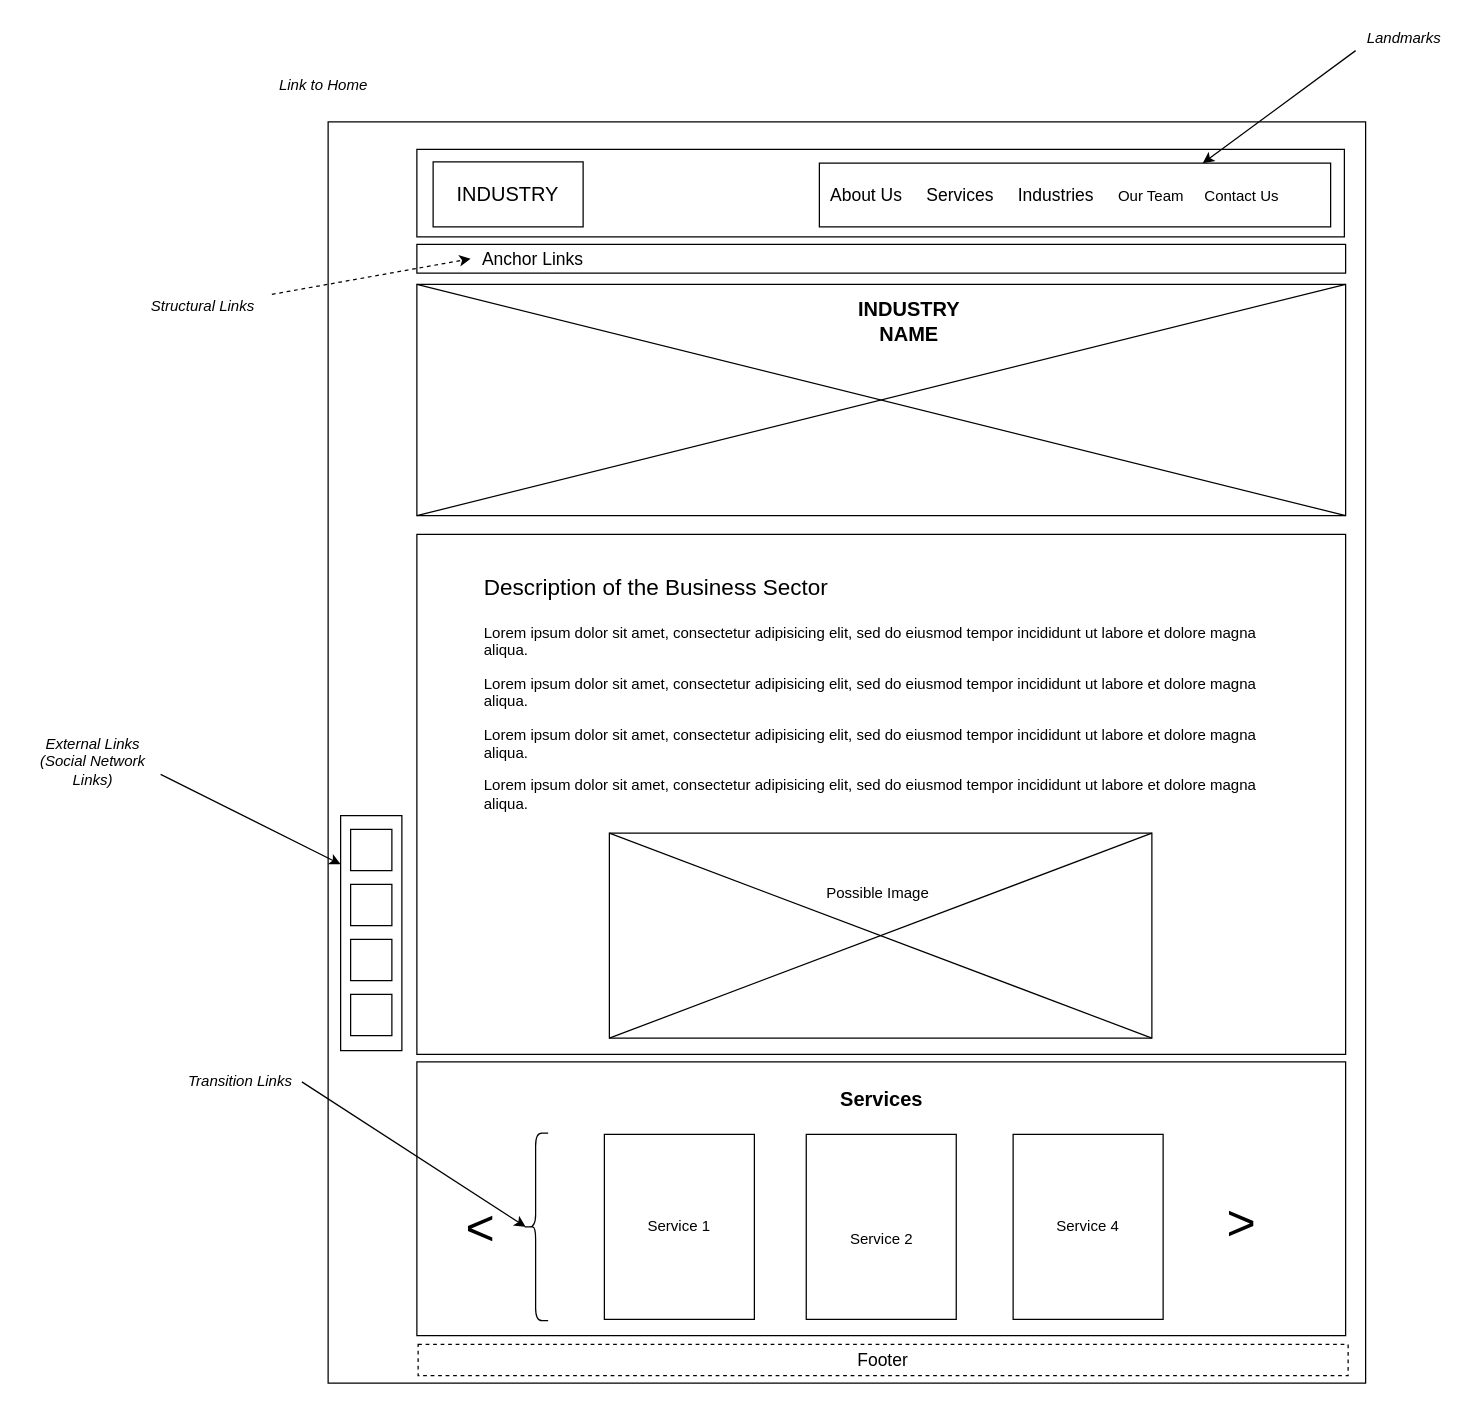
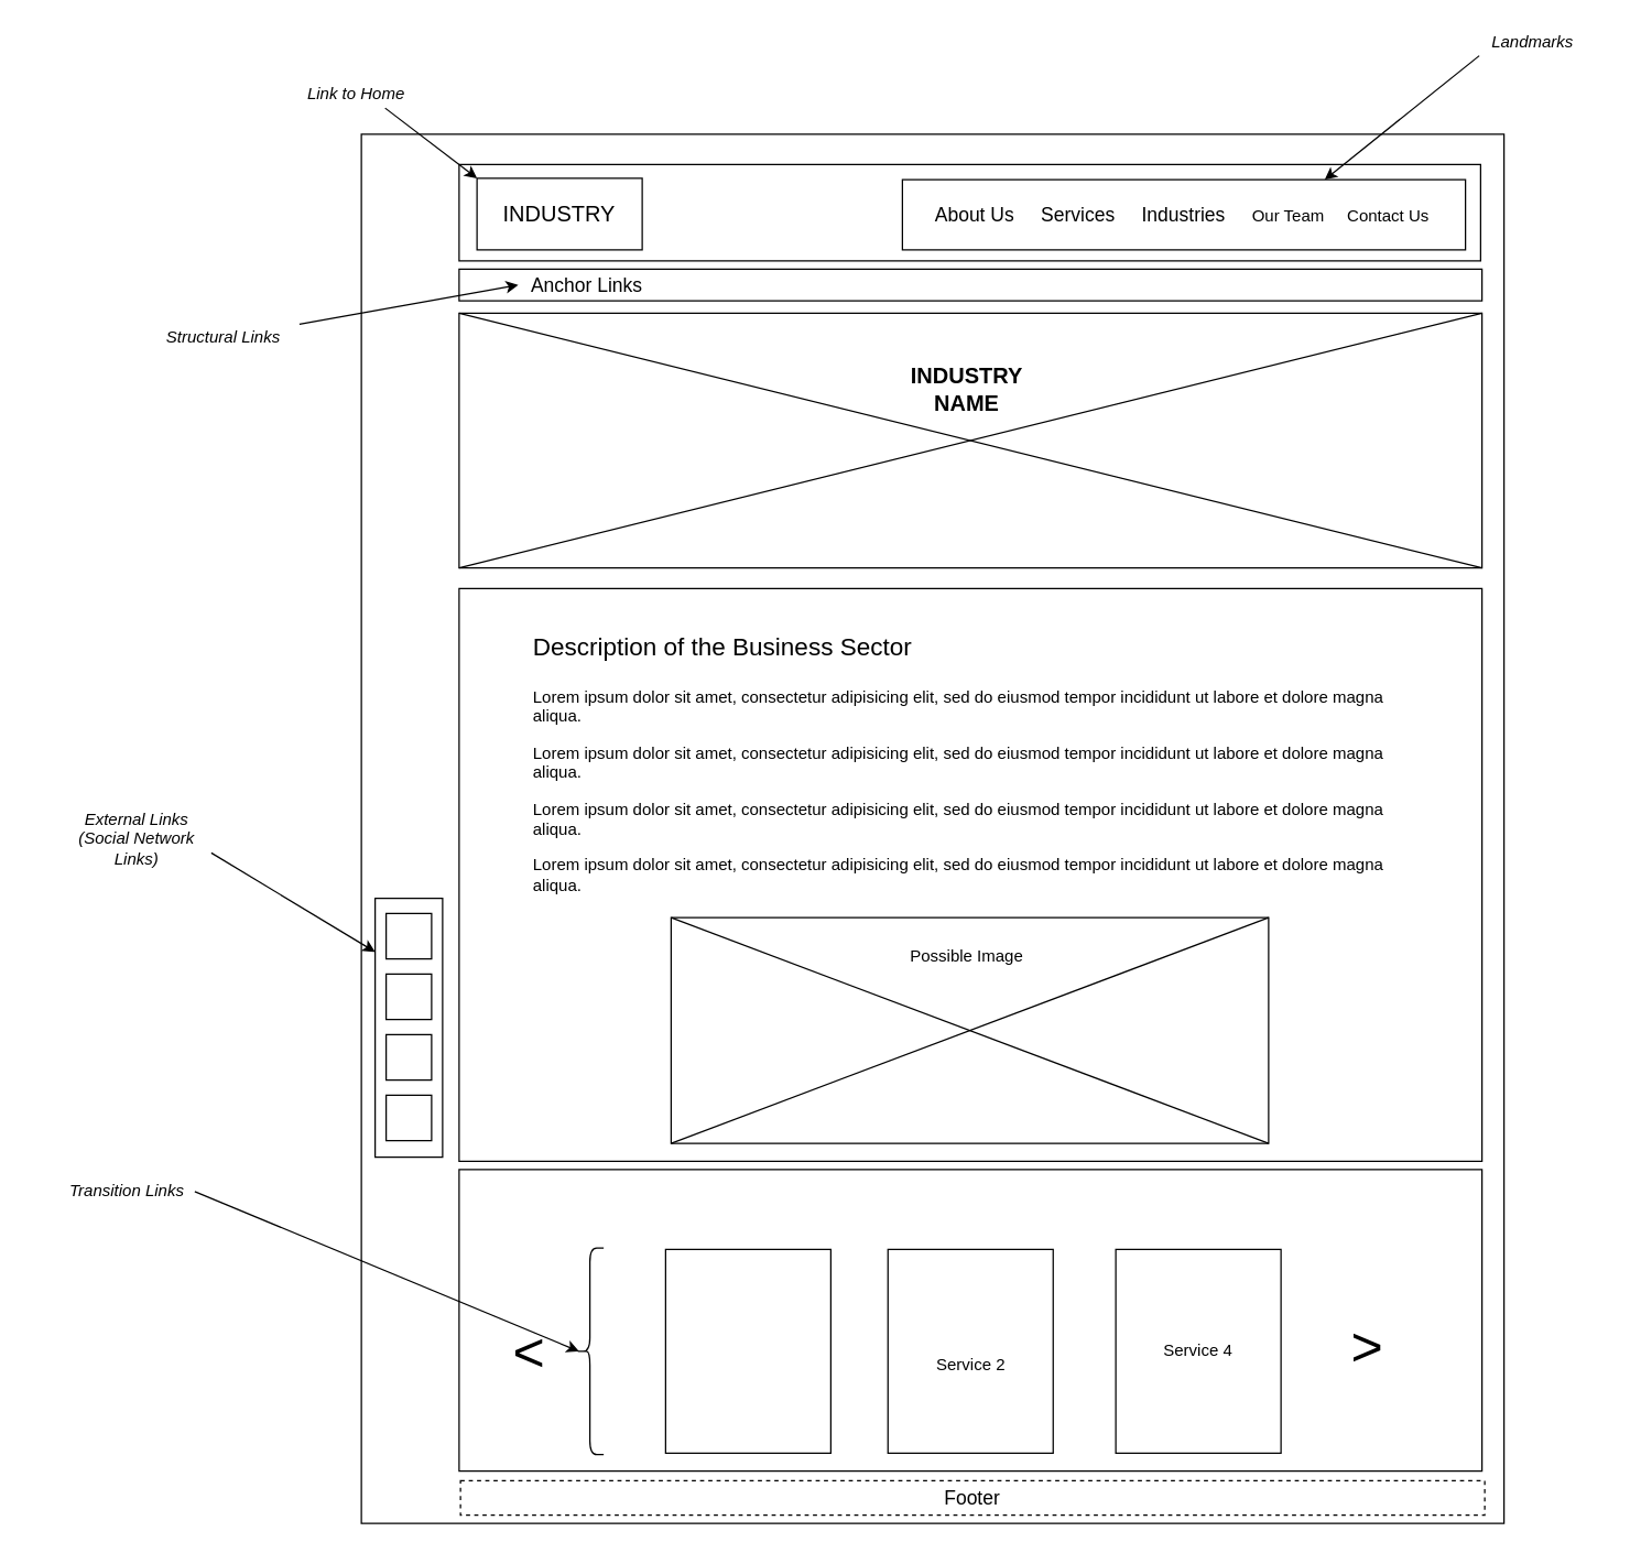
  <mxCell id="0" />
  <mxCell id="1" parent="0" />
  <mxCell id="2" value="" style="rounded=0;whiteSpace=wrap;html=1;fillColor=none;" parent="1" vertex="1"><mxGeometry x="262" y="97" width="830" height="1009" as="geometry" /></mxCell>
  <mxCell id="3" value="" style="rounded=0;whiteSpace=wrap;html=1;fillColor=none;" parent="1" vertex="1"><mxGeometry x="333" y="119" width="742" height="70" as="geometry" /></mxCell>
  <mxCell id="4" value="&lt;font style=&quot;font-size: 16px&quot;&gt;INDUSTRY&lt;/font&gt;" style="rounded=0;whiteSpace=wrap;html=1;fillColor=none;" parent="1" vertex="1"><mxGeometry x="346" y="129" width="120" height="52" as="geometry" /></mxCell>
  <mxCell id="5" value="" style="rounded=0;whiteSpace=wrap;html=1;strokeColor=#000000;fillColor=none;" parent="1" vertex="1"><mxGeometry x="655" y="130" width="409" height="51" as="geometry" /></mxCell>
- <mxCell id="6" value="&lt;font style=&quot;font-size: 14px&quot;&gt;About Us&amp;nbsp;&amp;nbsp;&amp;nbsp;&amp;nbsp; Services&amp;nbsp;&amp;nbsp;&amp;nbsp;&amp;nbsp; Industries&amp;nbsp;&amp;nbsp;&amp;nbsp;&amp;nbsp; &lt;/font&gt;Our Team&amp;nbsp;&amp;nbsp;&amp;nbsp;&amp;nbsp; Contact Us" style="text;html=1;strokeColor=none;fillColor=none;align=left;verticalAlign=middle;whiteSpace=wrap;rounded=0;" parent="1" vertex="1"><mxGeometry x="662" y="145.5" width="373" height="20" as="geometry" /></mxCell>
- <mxCell id="7" value="&lt;i&gt;Landmarks&lt;/i&gt;" style="text;html=1;strokeColor=none;fillColor=none;align=center;verticalAlign=middle;whiteSpace=wrap;rounded=0;" parent="1" vertex="1"><mxGeometry x="1084" y="20" width="78" height="20" as="geometry" /></mxCell>
+ <mxCell id="6" value="&lt;font style=&quot;font-size: 14px&quot;&gt;About Us&amp;nbsp;&amp;nbsp;&amp;nbsp;&amp;nbsp; Services&amp;nbsp;&amp;nbsp;&amp;nbsp;&amp;nbsp; Industries&amp;nbsp;&amp;nbsp;&amp;nbsp;&amp;nbsp; &lt;/font&gt;Our Team&amp;nbsp;&amp;nbsp;&amp;nbsp;&amp;nbsp; Contact Us" style="text;html=1;strokeColor=none;fillColor=none;align=left;verticalAlign=middle;whiteSpace=wrap;rounded=0;" parent="1" vertex="1"><mxGeometry x="677" y="145.5" width="373" height="20" as="geometry" /></mxCell>
+ <mxCell id="7" value="&lt;i&gt;Landmarks&lt;/i&gt;" style="text;html=1;strokeColor=none;fillColor=none;align=center;verticalAlign=middle;whiteSpace=wrap;rounded=0;" parent="1" vertex="1"><mxGeometry x="1074" y="20" width="78" height="20" as="geometry" /></mxCell>
  <mxCell id="8" value="" style="endArrow=classic;html=1;entryX=0.75;entryY=0;entryDx=0;entryDy=0;exitX=0;exitY=1;exitDx=0;exitDy=0;" parent="1" source="7" target="5" edge="1"><mxGeometry width="50" height="50" relative="1" as="geometry"><mxPoint x="1127" y="104" as="sourcePoint" /><mxPoint x="1177" y="54" as="targetPoint" /></mxGeometry></mxCell>
+ <mxCell id="9" value="" style="endArrow=classic;html=1;entryX=0;entryY=0;entryDx=0;entryDy=0;exitX=0.75;exitY=1;exitDx=0;exitDy=0;" parent="1" source="10" target="4" edge="1"><mxGeometry width="50" height="50" relative="1" as="geometry"><mxPoint x="266" y="81" as="sourcePoint" /><mxPoint x="316" y="31" as="targetPoint" /></mxGeometry></mxCell>
  <mxCell id="10" value="&lt;i&gt;Link to Home&lt;/i&gt;" style="text;html=1;strokeColor=none;fillColor=none;align=center;verticalAlign=middle;whiteSpace=wrap;rounded=0;" parent="1" vertex="1"><mxGeometry x="217" y="58" width="83" height="20" as="geometry" /></mxCell>
  <mxCell id="11" value="" style="rounded=0;whiteSpace=wrap;html=1;fillColor=none;strokeColor=#000000;" parent="1" vertex="1"><mxGeometry x="333" y="195" width="743" height="23" as="geometry" /></mxCell>
  <mxCell id="12" value="&lt;font style=&quot;font-size: 14px&quot;&gt;Anchor Links&lt;/font&gt;" style="text;html=1;strokeColor=none;fillColor=none;align=center;verticalAlign=middle;whiteSpace=wrap;rounded=0;" parent="1" vertex="1"><mxGeometry x="376" y="198.5" width="100" height="16" as="geometry" /></mxCell>
  <mxCell id="13" value="&lt;i&gt;Structural Links&lt;/i&gt;" style="text;html=1;strokeColor=none;fillColor=none;align=center;verticalAlign=middle;whiteSpace=wrap;rounded=0;" parent="1" vertex="1"><mxGeometry x="107" y="235" width="110" height="20" as="geometry" /></mxCell>
- <mxCell id="14" value="" style="endArrow=classic;html=1;entryX=0;entryY=0.5;entryDx=0;entryDy=0;exitX=1;exitY=0;exitDx=0;exitDy=0;dashed=1;" parent="1" source="13" target="12" edge="1"><mxGeometry width="50" height="50" relative="1" as="geometry"><mxPoint x="226" y="204" as="sourcePoint" /><mxPoint x="276" y="154" as="targetPoint" /></mxGeometry></mxCell>
+ <mxCell id="14" value="" style="endArrow=classic;html=1;entryX=0;entryY=0.5;entryDx=0;entryDy=0;exitX=1;exitY=0;exitDx=0;exitDy=0;" parent="1" source="13" target="12" edge="1"><mxGeometry width="50" height="50" relative="1" as="geometry"><mxPoint x="226" y="204" as="sourcePoint" /><mxPoint x="276" y="154" as="targetPoint" /></mxGeometry></mxCell>
  <mxCell id="15" value="" style="rounded=0;whiteSpace=wrap;html=1;fillColor=none;strokeColor=#000000;" parent="1" vertex="1"><mxGeometry x="333" y="227" width="743" height="185" as="geometry" /></mxCell>
  <mxCell id="16" value="" style="endArrow=none;html=1;entryX=0;entryY=0;entryDx=0;entryDy=0;exitX=1;exitY=1;exitDx=0;exitDy=0;" parent="1" source="15" target="15" edge="1"><mxGeometry width="50" height="50" relative="1" as="geometry"><mxPoint x="742" y="278" as="sourcePoint" /><mxPoint x="792" y="228" as="targetPoint" /></mxGeometry></mxCell>
  <mxCell id="17" value="" style="endArrow=none;html=1;entryX=1;entryY=0;entryDx=0;entryDy=0;exitX=0;exitY=1;exitDx=0;exitDy=0;" parent="1" source="15" target="15" edge="1"><mxGeometry width="50" height="50" relative="1" as="geometry"><mxPoint x="742" y="278" as="sourcePoint" /><mxPoint x="792" y="228" as="targetPoint" /></mxGeometry></mxCell>
- <mxCell id="18" value="&lt;b&gt;&lt;font style=&quot;font-size: 16px&quot;&gt;INDUSTRY NAME&lt;br&gt;&lt;/font&gt;&lt;/b&gt;" style="text;html=1;strokeColor=none;fillColor=none;align=center;verticalAlign=middle;whiteSpace=wrap;rounded=0;" parent="1" vertex="1"><mxGeometry x="661" y="247" width="132" height="20" as="geometry" /></mxCell>
+ <mxCell id="18" value="&lt;b&gt;&lt;font style=&quot;font-size: 16px&quot;&gt;INDUSTRY NAME&lt;br&gt;&lt;/font&gt;&lt;/b&gt;" style="text;html=1;strokeColor=none;fillColor=none;align=center;verticalAlign=middle;whiteSpace=wrap;rounded=0;" parent="1" vertex="1"><mxGeometry x="636" y="272" width="132" height="20" as="geometry" /></mxCell>
  <mxCell id="19" value="" style="rounded=0;whiteSpace=wrap;html=1;fillColor=none;strokeColor=#000000;" parent="1" vertex="1"><mxGeometry x="333" y="427" width="743" height="416" as="geometry" /></mxCell>
  <mxCell id="20" value="&lt;h1&gt;&lt;span style=&quot;font-weight: normal&quot;&gt;&lt;font style=&quot;font-size: 18px&quot;&gt;Description of the Business Sector&lt;/font&gt;&lt;/span&gt;&lt;br&gt;&lt;/h1&gt;&lt;p&gt;Lorem ipsum dolor sit amet, consectetur adipisicing elit, sed do eiusmod tempor incididunt ut labore et dolore magna aliqua. &lt;br&gt;&lt;/p&gt;&lt;p&gt;Lorem ipsum dolor sit amet, consectetur adipisicing elit, sed do eiusmod tempor incididunt ut labore et dolore magna aliqua.&lt;/p&gt;&lt;p&gt;Lorem ipsum dolor sit amet, consectetur adipisicing elit, sed do eiusmod tempor incididunt ut labore et dolore magna aliqua.&lt;/p&gt;&lt;p&gt;Lorem ipsum dolor sit amet, consectetur adipisicing elit, sed do eiusmod tempor incididunt ut labore et dolore magna aliqua.&lt;/p&gt;" style="text;html=1;strokeColor=none;fillColor=none;spacing=5;spacingTop=-20;whiteSpace=wrap;overflow=hidden;rounded=0;" parent="1" vertex="1"><mxGeometry x="382" y="448" width="644" height="218" as="geometry" /></mxCell>
  <mxCell id="21" value="" style="rounded=0;whiteSpace=wrap;html=1;strokeColor=#000000;fillColor=none;" parent="1" vertex="1"><mxGeometry x="487" y="666" width="434" height="164" as="geometry" /></mxCell>
  <mxCell id="22" value="" style="endArrow=none;html=1;entryX=1;entryY=1;entryDx=0;entryDy=0;exitX=0;exitY=0;exitDx=0;exitDy=0;" parent="1" source="21" target="21" edge="1"><mxGeometry width="50" height="50" relative="1" as="geometry"><mxPoint x="742" y="615" as="sourcePoint" /><mxPoint x="792" y="565" as="targetPoint" /></mxGeometry></mxCell>
  <mxCell id="23" value="" style="endArrow=none;html=1;entryX=1;entryY=0;entryDx=0;entryDy=0;exitX=0;exitY=1;exitDx=0;exitDy=0;" parent="1" source="21" target="21" edge="1"><mxGeometry width="50" height="50" relative="1" as="geometry"><mxPoint x="742" y="615" as="sourcePoint" /><mxPoint x="792" y="565" as="targetPoint" /></mxGeometry></mxCell>
- <mxCell id="24" value="Possible Image" style="text;html=1;strokeColor=none;fillColor=none;align=center;verticalAlign=middle;whiteSpace=wrap;rounded=0;" parent="1" vertex="1"><mxGeometry x="601" y="704" width="202" height="20" as="geometry" /></mxCell>
+ <mxCell id="24" value="Possible Image" style="text;html=1;strokeColor=none;fillColor=none;align=center;verticalAlign=middle;whiteSpace=wrap;rounded=0;" parent="1" vertex="1"><mxGeometry x="601" y="684" width="202" height="20" as="geometry" /></mxCell>
  <mxCell id="25" value="" style="group" parent="1" vertex="1" connectable="0"><mxGeometry x="333" y="849" width="765" height="223" as="geometry" /></mxCell>
  <mxCell id="26" value="" style="rounded=0;whiteSpace=wrap;html=1;fillColor=none;strokeColor=#000000;" parent="25" vertex="1"><mxGeometry width="743" height="219" as="geometry" /></mxCell>
  <mxCell id="27" value="&lt;font style=&quot;font-size: 40px&quot;&gt;&amp;lt;&lt;/font&gt;" style="text;html=1;strokeColor=none;fillColor=none;align=center;verticalAlign=middle;whiteSpace=wrap;rounded=0;" parent="25" vertex="1"><mxGeometry x="31" y="103.518" width="40" height="56.965" as="geometry" /></mxCell>
  <mxCell id="28" value="&lt;font style=&quot;font-size: 40px&quot;&gt;&amp;lt;&lt;/font&gt;" style="text;html=1;strokeColor=none;fillColor=none;align=center;verticalAlign=middle;whiteSpace=wrap;rounded=0;rotation=-180;" parent="25" vertex="1"><mxGeometry x="640" y="103.517" width="40" height="56.965" as="geometry" /></mxCell>
  <mxCell id="29" value="" style="shape=curlyBracket;whiteSpace=wrap;html=1;rounded=1;strokeColor=#000000;fillColor=none;" parent="25" vertex="1"><mxGeometry x="85" y="57" width="20" height="150" as="geometry" /></mxCell>
  <mxCell id="30" value="" style="rounded=0;whiteSpace=wrap;html=1;fillColor=none;strokeColor=#000000;" parent="25" vertex="1"><mxGeometry x="150" y="58" width="120" height="148" as="geometry" /></mxCell>
- <mxCell id="31" value="Service 1" style="text;html=1;strokeColor=none;fillColor=none;align=center;verticalAlign=middle;whiteSpace=wrap;rounded=0;" parent="25" vertex="1"><mxGeometry x="177" y="119.342" width="66" height="25.318" as="geometry" /></mxCell>
  <mxCell id="32" value="" style="rounded=0;whiteSpace=wrap;html=1;fillColor=none;strokeColor=#000000;" parent="25" vertex="1"><mxGeometry x="311.5" y="58" width="120" height="148" as="geometry" /></mxCell>
  <mxCell id="33" value="" style="rounded=0;whiteSpace=wrap;html=1;fillColor=none;strokeColor=#000000;" parent="25" vertex="1"><mxGeometry x="477" y="58" width="120" height="148" as="geometry" /></mxCell>
  <mxCell id="34" value="Service 2" style="text;html=1;strokeColor=none;fillColor=none;align=center;verticalAlign=middle;whiteSpace=wrap;rounded=0;" parent="25" vertex="1"><mxGeometry x="338.5" y="129.342" width="66" height="25.318" as="geometry" /></mxCell>
  <mxCell id="35" value="Service 4" style="text;html=1;strokeColor=none;fillColor=none;align=center;verticalAlign=middle;whiteSpace=wrap;rounded=0;" parent="25" vertex="1"><mxGeometry x="504" y="119.342" width="66" height="25.318" as="geometry" /></mxCell>
- <mxCell id="36" value="&lt;font size=&quot;1&quot;&gt;&lt;b style=&quot;font-size: 16px&quot;&gt;Services&lt;/b&gt;&lt;/font&gt;" style="text;html=1;strokeColor=none;fillColor=none;align=center;verticalAlign=middle;whiteSpace=wrap;rounded=0;" parent="25" vertex="1"><mxGeometry x="291.75" y="20" width="159.5" height="20" as="geometry" /></mxCell>
  <mxCell id="37" value="&lt;font style=&quot;font-size: 14px&quot;&gt;Footer&lt;/font&gt;" style="rounded=0;whiteSpace=wrap;html=1;strokeColor=#000000;fillColor=none;dashed=1;" parent="1" vertex="1"><mxGeometry x="334" y="1075" width="744" height="25" as="geometry" /></mxCell>
  <mxCell id="38" value="" style="rounded=0;whiteSpace=wrap;html=1;strokeColor=#000000;fillColor=none;" parent="1" vertex="1"><mxGeometry x="272" y="652" width="49" height="188" as="geometry" /></mxCell>
  <mxCell id="39" value="" style="whiteSpace=wrap;html=1;aspect=fixed;strokeColor=#000000;fillColor=none;" parent="1" vertex="1"><mxGeometry x="280" y="663" width="33" height="33" as="geometry" /></mxCell>
  <mxCell id="40" value="" style="whiteSpace=wrap;html=1;aspect=fixed;strokeColor=#000000;fillColor=none;" parent="1" vertex="1"><mxGeometry x="280" y="707" width="33" height="33" as="geometry" /></mxCell>
  <mxCell id="41" value="" style="whiteSpace=wrap;html=1;aspect=fixed;strokeColor=#000000;fillColor=none;" parent="1" vertex="1"><mxGeometry x="280" y="751" width="33" height="33" as="geometry" /></mxCell>
  <mxCell id="42" value="" style="whiteSpace=wrap;html=1;aspect=fixed;strokeColor=#000000;fillColor=none;" parent="1" vertex="1"><mxGeometry x="280" y="795" width="33" height="33" as="geometry" /></mxCell>
- <mxCell id="43" value="&lt;i&gt;External Links (Social Network Links)&lt;/i&gt;" style="text;html=1;strokeColor=none;fillColor=none;align=center;verticalAlign=middle;whiteSpace=wrap;rounded=0;" parent="1" vertex="1"><mxGeometry x="20" y="599" width="108" height="20" as="geometry" /></mxCell>
+ <mxCell id="43" value="&lt;i&gt;External Links (Social Network Links)&lt;/i&gt;" style="text;html=1;strokeColor=none;fillColor=none;align=center;verticalAlign=middle;whiteSpace=wrap;rounded=0;" parent="1" vertex="1"><mxGeometry x="45" y="599" width="108" height="20" as="geometry" /></mxCell>
  <mxCell id="44" value="" style="endArrow=classic;html=1;entryX=0;entryY=0.207;entryDx=0;entryDy=0;entryPerimeter=0;exitX=1;exitY=1;exitDx=0;exitDy=0;" parent="1" source="43" target="38" edge="1"><mxGeometry width="50" height="50" relative="1" as="geometry"><mxPoint x="137" y="774" as="sourcePoint" /><mxPoint x="187" y="724" as="targetPoint" /></mxGeometry></mxCell>
- <mxCell id="45" value="&lt;i&gt;Transition Links&lt;/i&gt;" style="text;html=1;strokeColor=none;fillColor=none;align=center;verticalAlign=middle;whiteSpace=wrap;rounded=0;" parent="1" vertex="1"><mxGeometry x="143" y="855" width="98" height="20" as="geometry" /></mxCell>
+ <mxCell id="45" value="&lt;i&gt;Transition Links&lt;/i&gt;" style="text;html=1;strokeColor=none;fillColor=none;align=center;verticalAlign=middle;whiteSpace=wrap;rounded=0;" parent="1" vertex="1"><mxGeometry x="43" y="855" width="98" height="20" as="geometry" /></mxCell>
  <mxCell id="46" value="" style="endArrow=classic;html=1;exitX=1;exitY=0.5;exitDx=0;exitDy=0;entryX=0.1;entryY=0.5;entryDx=0;entryDy=0;entryPerimeter=0;" parent="1" source="45" target="29" edge="1"><mxGeometry width="50" height="50" relative="1" as="geometry"><mxPoint x="134" y="1176" as="sourcePoint" /><mxPoint x="184" y="1126" as="targetPoint" /></mxGeometry></mxCell>
